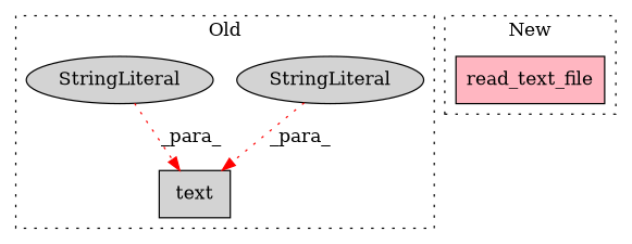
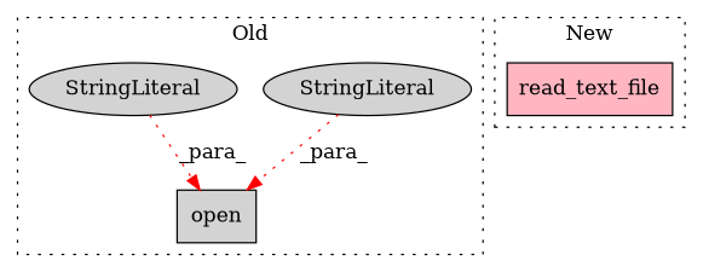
  digraph {
    node [a=32 shape=box style=filled fillcolor=lightgrey]
    edge [color=red style=dotted arrowhead=normal]
-   n1 [l="5,1" label=text s="1487,1533"]
+   n1 [l="5,1" label=open s="1487,1533"]
    n2 [a=45 l=3 label=StringLiteral s=1522 shape=ellipse]
    n3 [a=45 l=7 label=StringLiteral s=1526 shape=ellipse]
    n4 [l="15,1" label=read_text_file s="1386,1417" fillcolor=lightpink]
    subgraph cluster_1 {
      label=Old
      style=dotted
      n1
      n2
      n3
    }
    subgraph cluster_2 {
      label=New
      style=dotted
      n4
    }
    n2 -> n1 [label=_para_]
    n3 -> n1 [label=_para_]
  }
